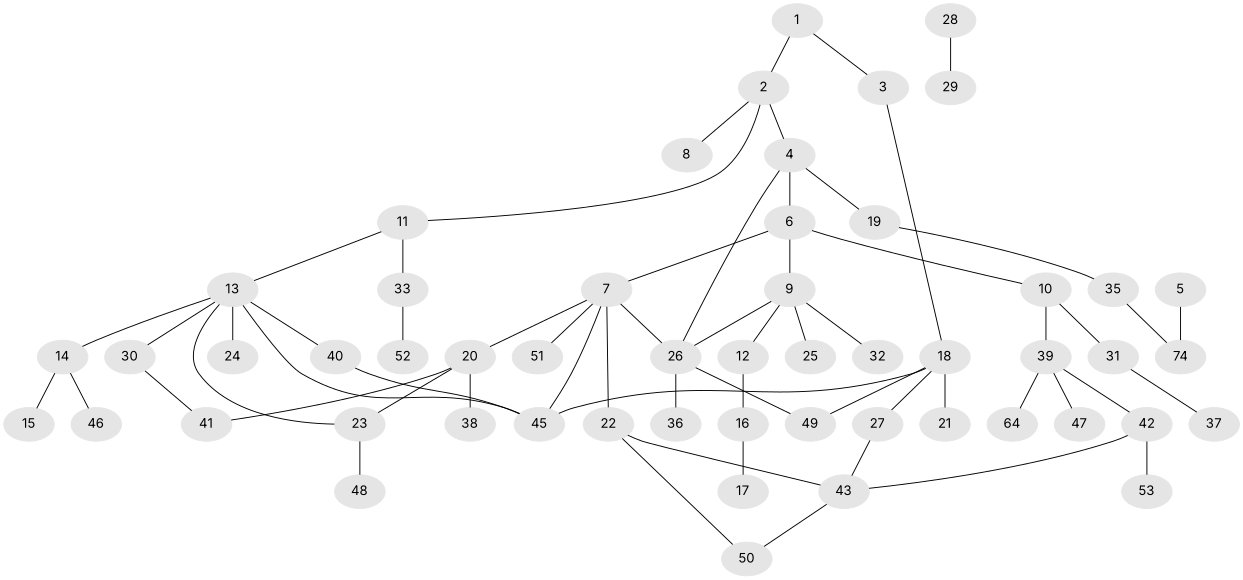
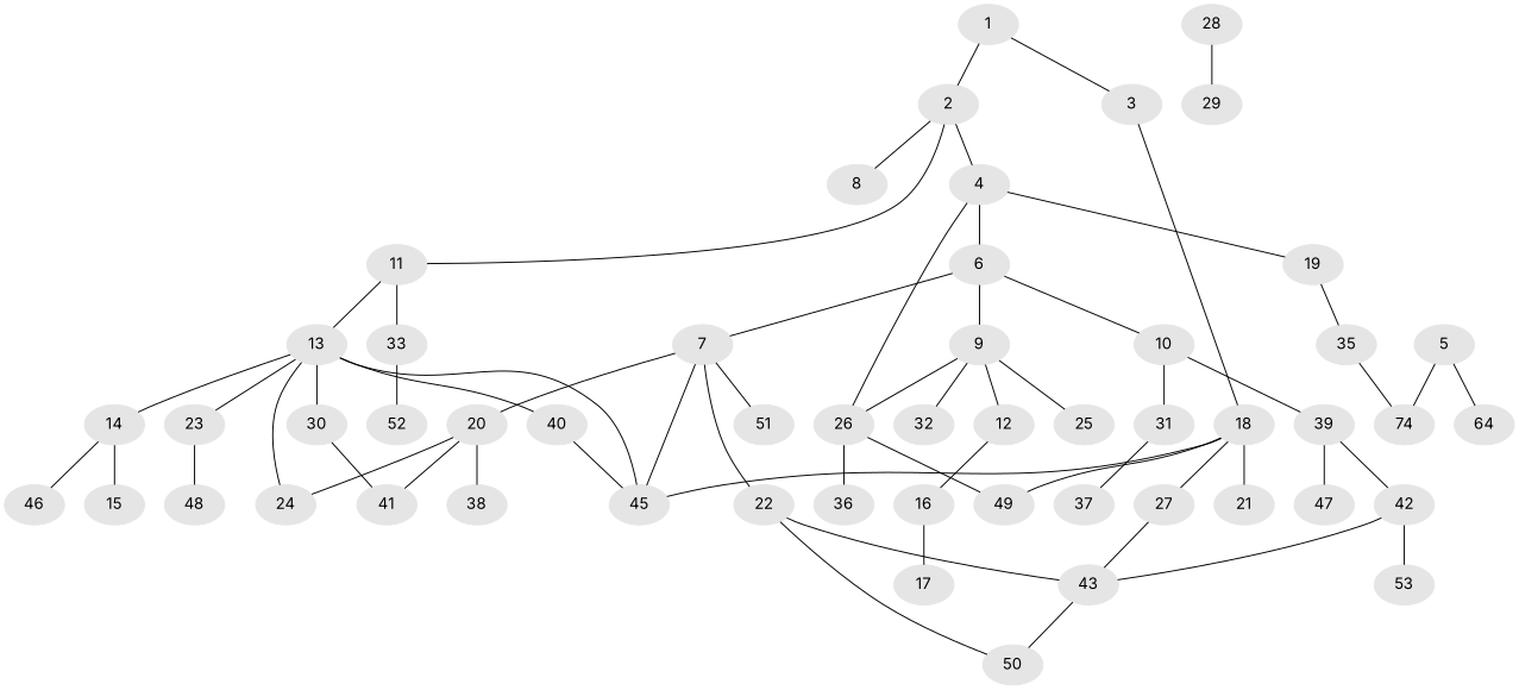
  graph {
    fontname=Inter
    node [color=gray90 fontname=Inter style=filled]
    edge [fontname=Inter]
    1
    2
    3
    4
    8
    11
    18
    n8 [label=64]
    5
    n10 [label=74]
    6
    19
    26
    13
    33
    45
    21
    27
    49
    28
    29
    7
    9
    10
    35
    36
    20
    22
    51
    12
    25
    32
    31
    39
    24
    38
    41
    43
    50
    16
    37
    42
    47
    14
    23
    30
    40
    52
    17
    15
    46
    48
    53
    1 -- 2
    1 -- 3
    2 -- 4
    2 -- 8
    2 -- 11
    3 -- 18
    4 -- 6
    4 -- 19
    4 -- 26
    11 -- 13
    11 -- 33
    18 -- 45
    18 -- 21
    18 -- 27
    18 -- 49
-   39 -- n8
+   5 -- n8
    5 -- n10
    6 -- 7
    6 -- 9
    6 -- 10
    19 -- 35
    26 -- 49
    26 -- 36
    13 -- 45
    13 -- 24
    13 -- 14
    13 -- 23
    13 -- 30
    13 -- 40
    33 -- 52
    27 -- 43
    28 -- 29
-   7 -- 26
    7 -- 45
    7 -- 20
    7 -- 22
    7 -- 51
    9 -- 26
    9 -- 12
    9 -- 25
    9 -- 32
    10 -- 31
    10 -- 39
    35 -- n10
-   20 -- 23
+   20 -- 24
    20 -- 38
    20 -- 41
    22 -- 43
    22 -- 50
    12 -- 16
    31 -- 37
    39 -- 42
    39 -- 47
    43 -- 50
    16 -- 17
    42 -- 43
    42 -- 53
    14 -- 15
    14 -- 46
    23 -- 48
    30 -- 41
    40 -- 45
  }
